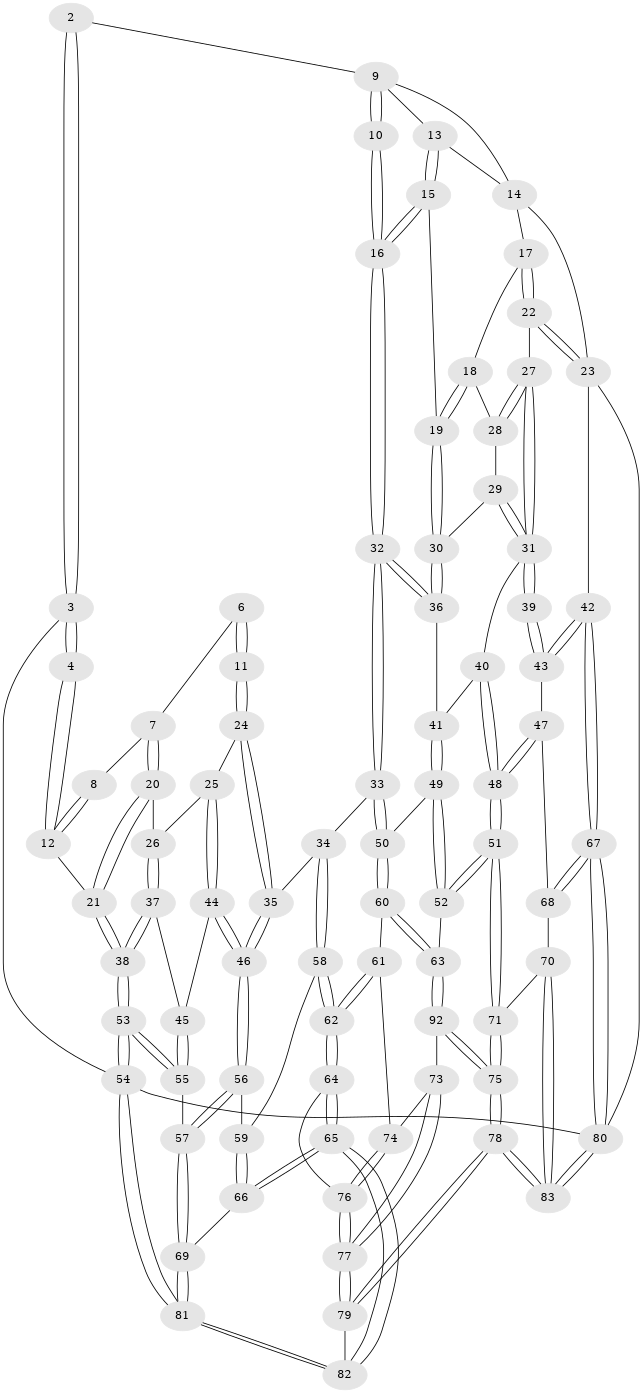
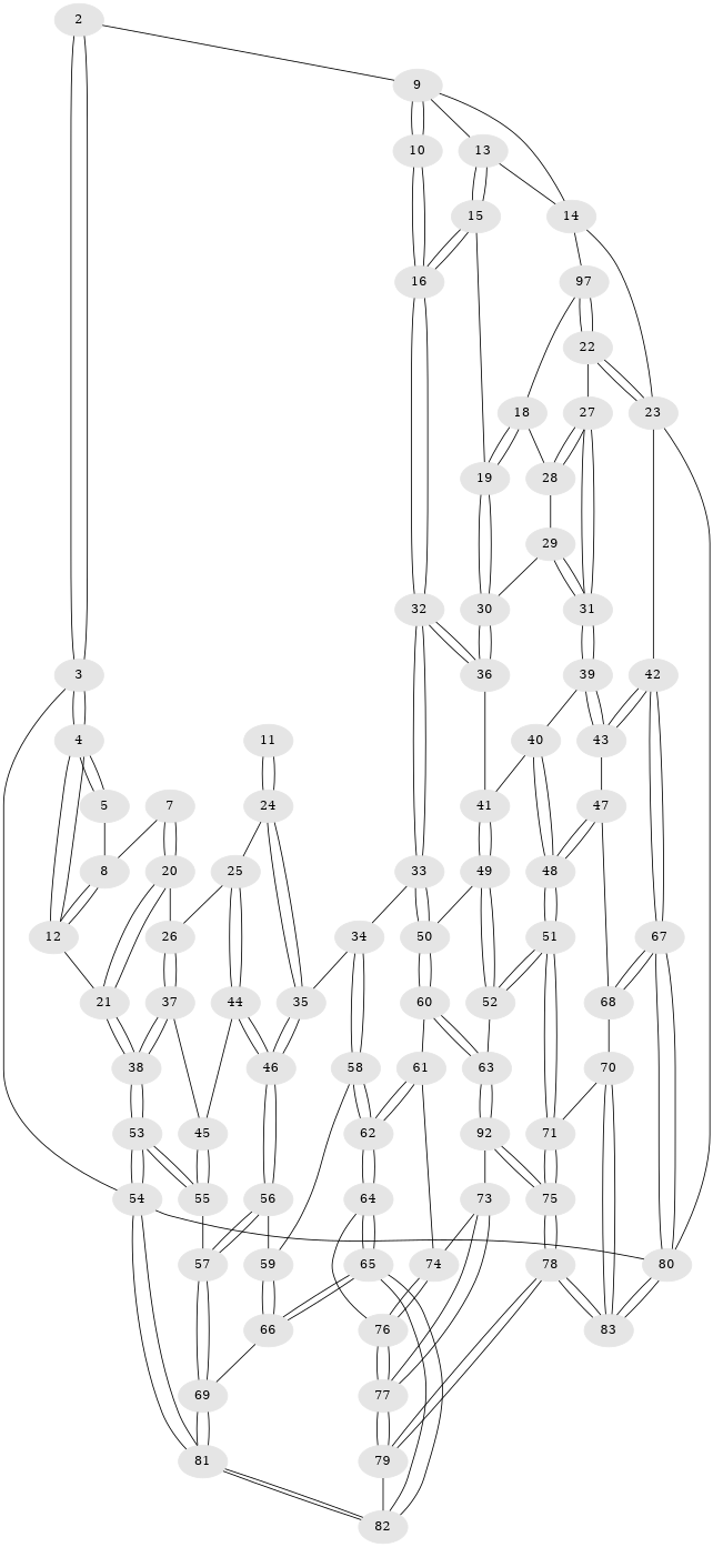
  graph {
    node [color=gray90 style=filled]
    2
    3
    9
-   6
    7
    11
    4
    54
    14
    10
    13
+   5
    12
-   17
+   17 [label=97]
    23
    80
    81
    8
    21
    20
    24
    26
    16
    15
    32
    25
    35
    38
    19
    18
    22
    42
    30
    36
    33
    28
    27
    29
    37
    53
    31
    43
    67
    83
    44
    46
    45
    39
    41
    40
    34
    50
    58
    60
    59
    62
    56
    49
    55
    48
    47
    51
    52
    68
    57
    70
    71
    63
    61
    75
    n71 [label=92]
    82
    69
    66
    64
    74
    76
    65
    73
    77
    78
    79
    2 -- 3
    2 -- 3
    2 -- 9
    3 -- 4
    3 -- 4
    3 -- 54
    9 -- 14
    9 -- 10
    9 -- 10
    9 -- 13
-   6 -- 7
-   6 -- 11
-   6 -- 11
    7 -- 8
    7 -- 20
    7 -- 20
    11 -- 24
    11 -- 24
+   4 -- 5
+   4 -- 5
    4 -- 12
    4 -- 12
    54 -- 80
    54 -- 81
    54 -- 81
    14 -- 17
    14 -- 23
    10 -- 16
    10 -- 16
    13 -- 14
    13 -- 15
    13 -- 15
+   5 -- 8
    12 -- 21
    17 -- 18
    17 -- 22
    17 -- 22
    23 -- 80
    23 -- 42
    80 -- 83
    80 -- 83
    81 -- 82
    81 -- 82
    8 -- 12
    8 -- 12
    21 -- 38
    21 -- 38
    20 -- 21
    20 -- 21
    20 -- 26
    24 -- 25
    24 -- 35
    24 -- 35
    26 -- 37
    26 -- 37
    16 -- 32
    16 -- 32
    15 -- 16
    15 -- 16
    15 -- 19
    32 -- 36
    32 -- 36
    32 -- 33
    32 -- 33
    25 -- 26
    25 -- 44
    25 -- 44
    35 -- 46
    35 -- 46
    38 -- 53
    38 -- 53
    19 -- 30
    19 -- 30
    18 -- 19
    18 -- 19
    18 -- 28
    22 -- 23
    22 -- 23
    22 -- 27
    42 -- 43
    42 -- 43
    42 -- 67
    42 -- 67
    30 -- 36
    30 -- 36
    36 -- 41
    33 -- 34
    33 -- 50
    33 -- 50
    28 -- 29
    27 -- 28
    27 -- 28
    27 -- 31
    27 -- 31
    29 -- 30
    29 -- 31
    29 -- 31
    37 -- 38
    37 -- 38
    37 -- 45
    53 -- 54
    53 -- 54
    53 -- 55
    53 -- 55
    31 -- 39
    31 -- 39
    43 -- 47
    67 -- 80
    67 -- 80
    67 -- 68
    67 -- 68
    44 -- 46
    44 -- 46
    44 -- 45
    46 -- 56
    46 -- 56
    45 -- 55
    45 -- 55
    39 -- 43
    39 -- 43
-   31 -- 40
+   39 -- 40
    41 -- 49
    41 -- 49
    40 -- 41
    40 -- 48
    40 -- 48
    34 -- 35
    34 -- 58
    34 -- 58
    50 -- 60
    50 -- 60
    58 -- 59
    58 -- 62
    58 -- 62
    60 -- 63
    60 -- 63
    60 -- 61
    59 -- 66
    59 -- 66
    62 -- 64
    62 -- 64
    56 -- 59
    56 -- 57
    56 -- 57
    49 -- 50
    49 -- 52
    49 -- 52
    55 -- 57
    48 -- 51
    48 -- 51
    47 -- 48
    47 -- 48
    47 -- 68
    51 -- 52
    51 -- 52
    51 -- 71
    51 -- 71
    52 -- 63
    68 -- 70
    57 -- 69
    57 -- 69
    70 -- 83
    70 -- 83
    70 -- 71
    71 -- 75
    71 -- 75
    63 -- n71
    63 -- n71
    61 -- 62
    61 -- 62
    61 -- 74
    75 -- 78
    75 -- 78
    n71 -- 75
    n71 -- 75
    n71 -- 73
    69 -- 81
    69 -- 81
    66 -- 69
    64 -- 76
    64 -- 65
    64 -- 65
    74 -- 76
    74 -- 76
    76 -- 77
    76 -- 77
    65 -- 82
    65 -- 82
    65 -- 66
    65 -- 66
    73 -- 74
    73 -- 77
    73 -- 77
    77 -- 79
    77 -- 79
    78 -- 83
    78 -- 83
    78 -- 79
    78 -- 79
    79 -- 82
  }
